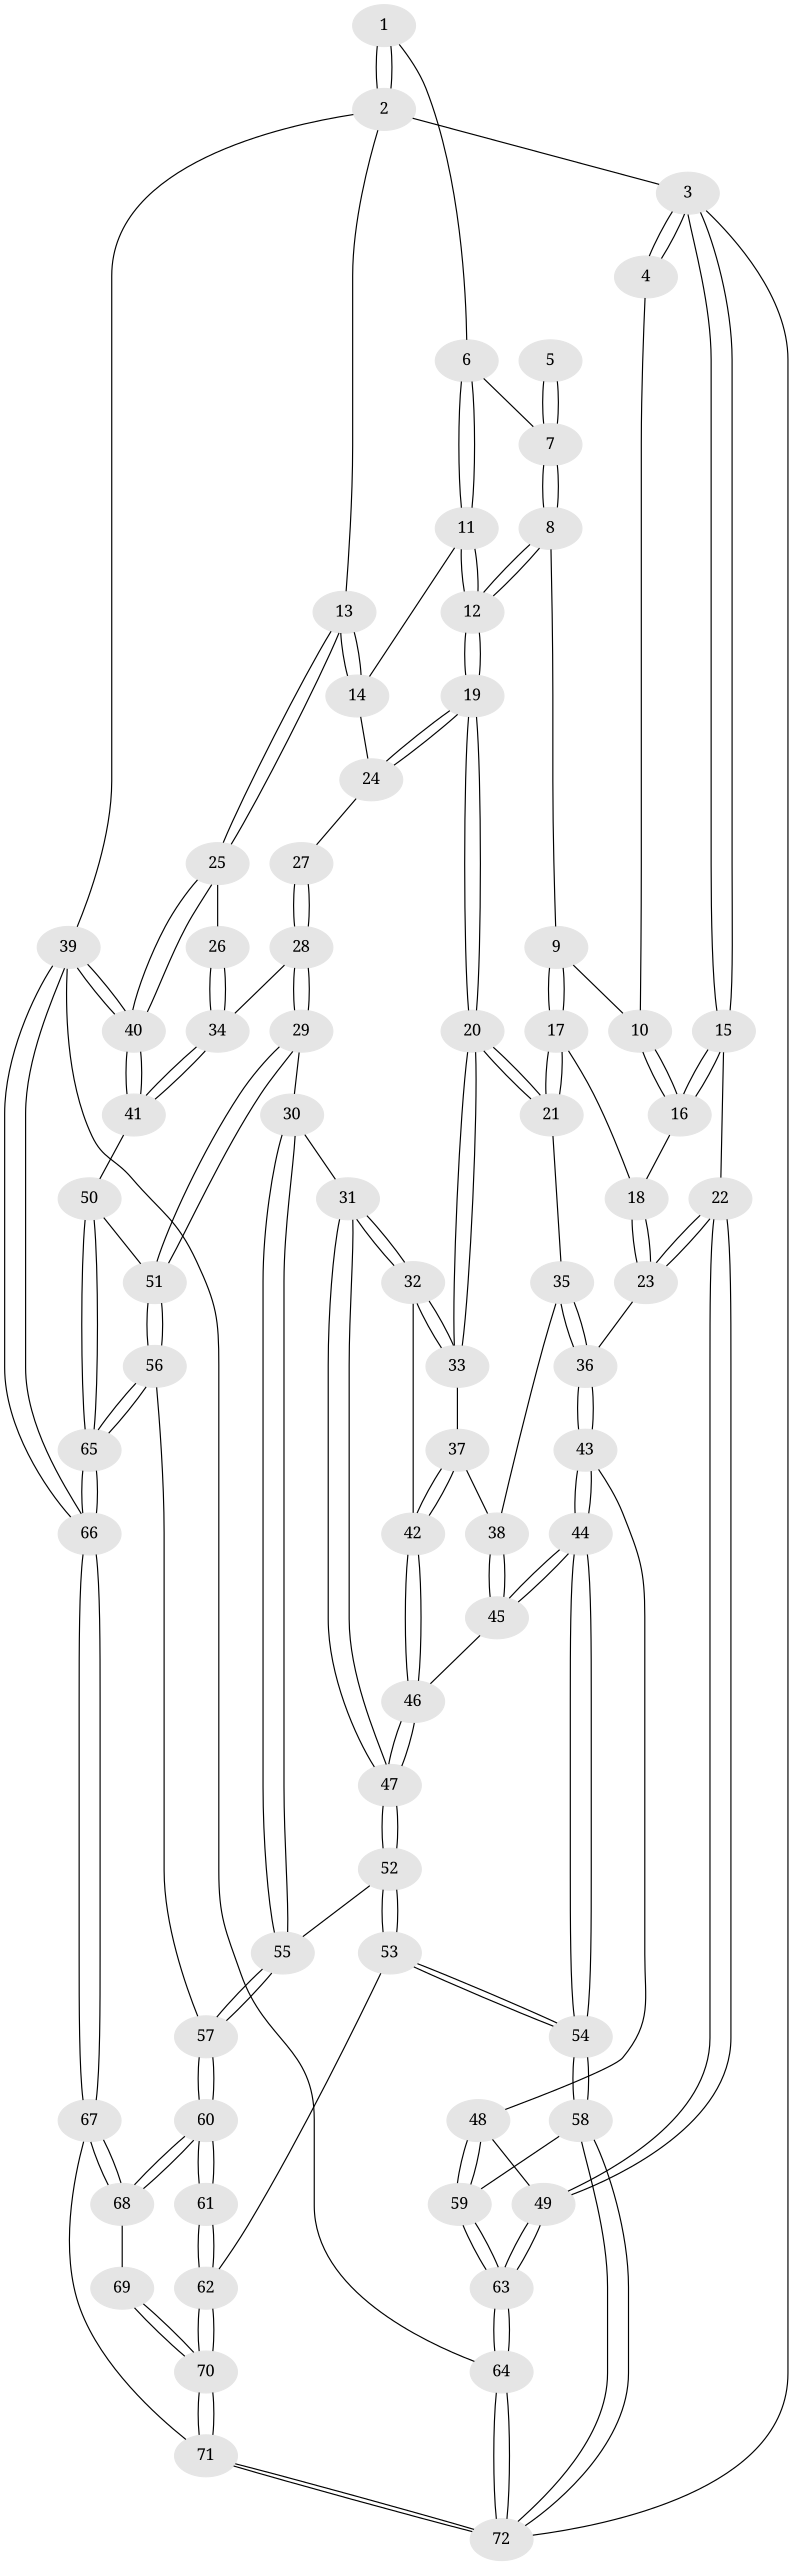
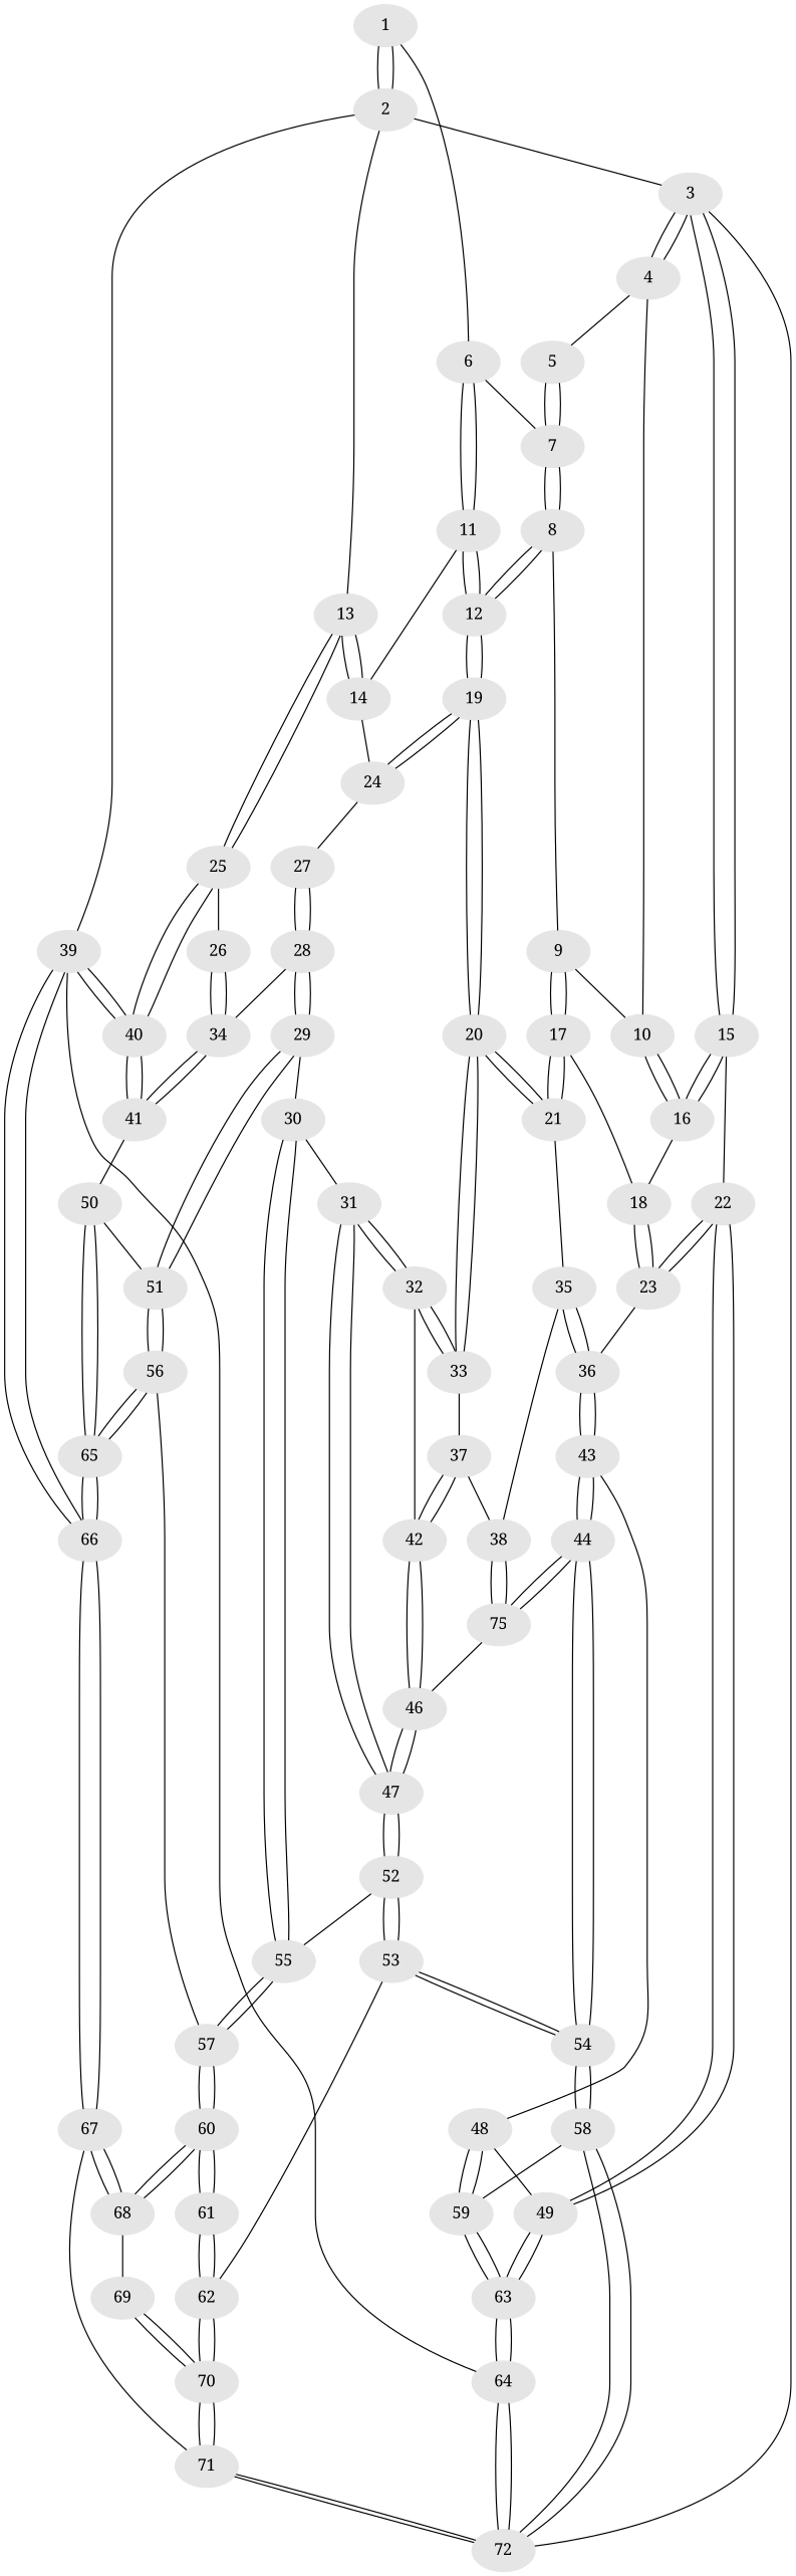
  graph {
    fontname="Noto Serif"
    node [color=gray90 fontname="Noto Serif" style=filled]
    edge [fontname="Noto Serif"]
    1
    2
    6
    3
    13
    39
    7
    11
    4
    15
    72
    14
    25
    64
    40
    66
    5
    10
    16
    22
    8
    12
    9
    17
    19
    18
    21
    24
    20
    26
    27
    23
    49
    35
    36
    33
    37
    38
    63
    43
    28
    34
    41
    29
    30
    51
    31
    55
    56
    32
    47
    57
    42
    52
    46
    50
-   45
+   45 [label=75]
    44
    48
    67
    65
    54
    59
    58
    53
    62
    70
    60
    61
    68
    69
    71
    1 -- 2
    1 -- 2
    1 -- 6
    2 -- 3
    2 -- 13
    2 -- 39
    6 -- 7
    6 -- 11
    6 -- 11
    3 -- 4
    3 -- 4
    3 -- 15
    3 -- 15
    3 -- 72
    13 -- 14
    13 -- 14
    13 -- 25
    13 -- 25
    39 -- 64
    39 -- 40
    39 -- 40
    39 -- 66
    39 -- 66
    7 -- 8
    7 -- 8
    11 -- 14
    11 -- 12
    11 -- 12
+   4 -- 5
    4 -- 10
    15 -- 16
    15 -- 16
    15 -- 22
    14 -- 24
    25 -- 40
    25 -- 40
    25 -- 26
    64 -- 72
    64 -- 72
    40 -- 41
    40 -- 41
    66 -- 67
    66 -- 67
    5 -- 7
    5 -- 7
    10 -- 16
    10 -- 16
    16 -- 18
    22 -- 23
    22 -- 23
    22 -- 49
    22 -- 49
    8 -- 12
    8 -- 12
    8 -- 9
    12 -- 19
    12 -- 19
    9 -- 10
    9 -- 17
    9 -- 17
    17 -- 18
    17 -- 21
    17 -- 21
    19 -- 24
    19 -- 24
    19 -- 20
    19 -- 20
    18 -- 23
    18 -- 23
    21 -- 35
    24 -- 27
    20 -- 21
    20 -- 21
    20 -- 33
    20 -- 33
    26 -- 34
    26 -- 34
    27 -- 28
    27 -- 28
    23 -- 36
    49 -- 63
    49 -- 63
    35 -- 36
    35 -- 36
    35 -- 38
    36 -- 43
    36 -- 43
    33 -- 37
    37 -- 38
    37 -- 42
    37 -- 42
    38 -- 45
    38 -- 45
    63 -- 64
    63 -- 64
    43 -- 44
    43 -- 44
    43 -- 48
    28 -- 34
    28 -- 29
    28 -- 29
    34 -- 41
    34 -- 41
    41 -- 50
    29 -- 30
    29 -- 51
    29 -- 51
    30 -- 31
    30 -- 55
    30 -- 55
    51 -- 56
    51 -- 56
    31 -- 32
    31 -- 32
    31 -- 47
    31 -- 47
    55 -- 57
    55 -- 57
    56 -- 57
    56 -- 65
    56 -- 65
    32 -- 33
    32 -- 33
    32 -- 42
    47 -- 52
    47 -- 52
    57 -- 60
    57 -- 60
    42 -- 46
    42 -- 46
    52 -- 55
    52 -- 53
    52 -- 53
    46 -- 47
    46 -- 47
    50 -- 51
    50 -- 65
    50 -- 65
    45 -- 46
    44 -- 45
    44 -- 45
    44 -- 54
    44 -- 54
    48 -- 49
    48 -- 59
    48 -- 59
    67 -- 68
    67 -- 68
    67 -- 71
    65 -- 66
    65 -- 66
    54 -- 58
    54 -- 58
    59 -- 63
    59 -- 63
    58 -- 72
    58 -- 72
    58 -- 59
    53 -- 54
    53 -- 54
    53 -- 62
    62 -- 70
    62 -- 70
    70 -- 71
    70 -- 71
    60 -- 61
    60 -- 61
    60 -- 68
    60 -- 68
    61 -- 62
    61 -- 62
    68 -- 69
    69 -- 70
    69 -- 70
    71 -- 72
    71 -- 72
  }
